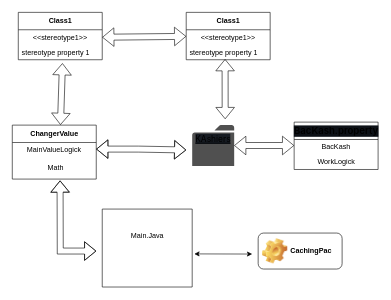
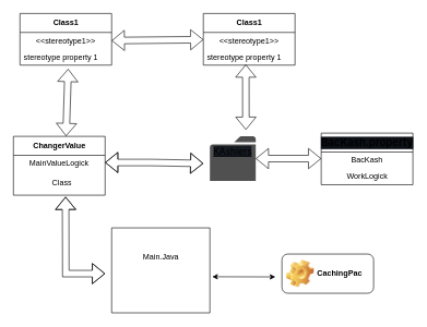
  <mxCell id="0" />
  <mxCell id="1" parent="0" />
  <mxCell id="2" value="Class1" style="swimlane;fontStyle=1;align=center;verticalAlign=middle;childLayout=stackLayout;horizontal=1;startSize=29;horizontalStack=0;resizeParent=1;resizeParentMax=0;resizeLast=0;collapsible=0;marginBottom=0;html=1;" vertex="1" parent="1"><mxGeometry x="30" y="20" width="140" height="79" as="geometry" /></mxCell>
  <mxCell id="3" value="&amp;lt;&amp;lt;stereotype1&amp;gt;&amp;gt;" style="text;html=1;strokeColor=none;fillColor=none;align=center;verticalAlign=middle;spacingLeft=4;spacingRight=4;overflow=hidden;rotatable=0;points=[[0,0.5],[1,0.5]];portConstraint=eastwest;" vertex="1" parent="2"><mxGeometry y="29" width="140" height="25" as="geometry" /></mxCell>
  <mxCell id="4" value="stereotype property 1" style="text;html=1;strokeColor=none;fillColor=none;align=left;verticalAlign=middle;spacingLeft=4;spacingRight=4;overflow=hidden;rotatable=0;points=[[0,0.5],[1,0.5]];portConstraint=eastwest;" vertex="1" parent="2"><mxGeometry y="54" width="140" height="25" as="geometry" /></mxCell>
  <mxCell id="5" value="" style="shape=flexArrow;endArrow=classic;startArrow=classic;html=1;rounded=0;exitX=1;exitY=0.5;exitDx=0;exitDy=0;" edge="1" parent="1" source="3"><mxGeometry width="100" height="100" relative="1" as="geometry"><mxPoint x="160" y="108" as="sourcePoint" /><mxPoint x="310" y="60" as="targetPoint" /></mxGeometry></mxCell>
  <mxCell id="6" value="Class1" style="swimlane;fontStyle=1;align=center;verticalAlign=middle;childLayout=stackLayout;horizontal=1;startSize=29;horizontalStack=0;resizeParent=1;resizeParentMax=0;resizeLast=0;collapsible=0;marginBottom=0;html=1;" vertex="1" parent="1"><mxGeometry x="310" y="20" width="140" height="79" as="geometry" /></mxCell>
  <mxCell id="7" value="&amp;lt;&amp;lt;stereotype1&amp;gt;&amp;gt;" style="text;html=1;strokeColor=none;fillColor=none;align=center;verticalAlign=middle;spacingLeft=4;spacingRight=4;overflow=hidden;rotatable=0;points=[[0,0.5],[1,0.5]];portConstraint=eastwest;" vertex="1" parent="6"><mxGeometry y="29" width="140" height="25" as="geometry" /></mxCell>
  <mxCell id="8" value="stereotype property 1" style="text;html=1;strokeColor=none;fillColor=none;align=left;verticalAlign=middle;spacingLeft=4;spacingRight=4;overflow=hidden;rotatable=0;points=[[0,0.5],[1,0.5]];portConstraint=eastwest;" vertex="1" parent="6"><mxGeometry y="54" width="140" height="25" as="geometry" /></mxCell>
  <mxCell id="9" value="ChangerValue" style="swimlane;fontStyle=1;align=center;verticalAlign=middle;childLayout=stackLayout;horizontal=1;startSize=29;horizontalStack=0;resizeParent=1;resizeParentMax=0;resizeLast=0;collapsible=0;marginBottom=0;html=1;" vertex="1" parent="1"><mxGeometry x="20" y="208" width="140" height="90" as="geometry" /></mxCell>
  <mxCell id="10" value="MainValueLogick" style="text;html=1;strokeColor=none;fillColor=none;align=center;verticalAlign=middle;spacingLeft=4;spacingRight=4;overflow=hidden;rotatable=0;points=[[0,0.5],[1,0.5]];portConstraint=eastwest;" vertex="1" parent="9"><mxGeometry y="29" width="140" height="25" as="geometry" /></mxCell>
- <mxCell id="11" value="&lt;span style=&quot;white-space: pre;&quot;&gt;&#09;&lt;/span&gt;&lt;span style=&quot;white-space: pre;&quot;&gt;&#09;&lt;/span&gt;Math" style="text;html=1;strokeColor=none;fillColor=none;align=left;verticalAlign=middle;spacingLeft=4;spacingRight=4;overflow=hidden;rotatable=0;points=[[0,0.5],[1,0.5]];portConstraint=eastwest;" vertex="1" parent="9"><mxGeometry y="54" width="140" height="36" as="geometry" /></mxCell>
+ <mxCell id="11" value="&lt;span style=&quot;white-space: pre;&quot;&gt;&#09;&lt;/span&gt;&lt;span style=&quot;white-space: pre;&quot;&gt;&#09;&lt;/span&gt;Class" style="text;html=1;strokeColor=none;fillColor=none;align=left;verticalAlign=middle;spacingLeft=4;spacingRight=4;overflow=hidden;rotatable=0;points=[[0,0.5],[1,0.5]];portConstraint=eastwest;" vertex="1" parent="9"><mxGeometry y="54" width="140" height="36" as="geometry" /></mxCell>
  <mxCell id="12" value="" style="shape=flexArrow;endArrow=classic;startArrow=classic;html=1;rounded=0;entryX=0;entryY=0.5;entryDx=0;entryDy=0;" edge="1" parent="1"><mxGeometry width="100" height="100" relative="1" as="geometry"><mxPoint x="160" y="248" as="sourcePoint" /><mxPoint x="310" y="249.5" as="targetPoint" /><Array as="points"><mxPoint x="230" y="248" /></Array></mxGeometry></mxCell>
  <mxCell id="13" value="" style="shape=flexArrow;endArrow=classic;startArrow=classic;html=1;rounded=0;entryX=0.526;entryY=1.232;entryDx=0;entryDy=0;entryPerimeter=0;exitX=0.574;exitY=-0.004;exitDx=0;exitDy=0;exitPerimeter=0;" edge="1" parent="1" source="9" target="4"><mxGeometry width="100" height="100" relative="1" as="geometry"><mxPoint x="40" y="198" as="sourcePoint" /><mxPoint x="140" y="98" as="targetPoint" /><Array as="points" /></mxGeometry></mxCell>
  <mxCell id="14" value="" style="shape=flexArrow;endArrow=classic;startArrow=classic;html=1;rounded=0;entryX=0.463;entryY=0.96;entryDx=0;entryDy=0;entryPerimeter=0;" edge="1" parent="1" target="8"><mxGeometry width="100" height="100" relative="1" as="geometry"><mxPoint x="375" y="198" as="sourcePoint" /><mxPoint x="430" y="98" as="targetPoint" /></mxGeometry></mxCell>
  <mxCell id="15" value="" style="swimlane;startSize=0;" vertex="1" parent="1"><mxGeometry x="170" y="348" width="150" height="130" as="geometry" /></mxCell>
  <mxCell id="16" value="Main.Java" style="text;html=1;align=center;verticalAlign=middle;resizable=0;points=[];autosize=1;strokeColor=none;fillColor=none;perimeterSpacing=3;strokeWidth=6;" vertex="1" parent="15"><mxGeometry x="35" y="30" width="80" height="30" as="geometry" /></mxCell>
  <mxCell id="17" value="" style="shape=flexArrow;endArrow=classic;startArrow=classic;html=1;rounded=0;exitX=0.569;exitY=1.067;exitDx=0;exitDy=0;exitPerimeter=0;" edge="1" parent="1" source="11"><mxGeometry width="100" height="100" relative="1" as="geometry"><mxPoint x="40" y="418" as="sourcePoint" /><mxPoint x="160" y="418" as="targetPoint" /><Array as="points"><mxPoint x="100" y="418" /></Array></mxGeometry></mxCell>
  <mxCell id="18" value="" style="sketch=0;pointerEvents=1;shadow=0;dashed=0;html=1;strokeColor=none;fillColor=#505050;labelPosition=center;verticalLabelPosition=bottom;verticalAlign=top;outlineConnect=0;align=center;shape=mxgraph.office.concepts.folder;strokeWidth=6;" vertex="1" parent="1"><mxGeometry x="320" y="208" width="70" height="68" as="geometry" /></mxCell>
  <mxCell id="19" value="&lt;a style=&quot;box-sizing: border-box; background-color: rgb(22, 27, 34); font-family: -apple-system, BlinkMacSystemFont, &amp;quot;Segoe UI&amp;quot;, Helvetica, Arial, sans-serif, &amp;quot;Apple Color Emoji&amp;quot;, &amp;quot;Segoe UI Emoji&amp;quot;; font-size: 14px; text-align: start; color: var(--color-accent-fg)  !important;&quot; href=&quot;https://github.com/Choffel/SystemOreder/tree/main/SystemOrderOne/src/KAshiers&quot; data-turbo-frame=&quot;repo-content-turbo-frame&quot; data-pjax=&quot;#repo-content-pjax-container&quot; title=&quot;KAshiers&quot; class=&quot;js-navigation-open Link--primary&quot;&gt;KAshiers&lt;/a&gt;" style="text;html=1;strokeColor=none;fillColor=none;align=center;verticalAlign=middle;whiteSpace=wrap;rounded=0;strokeWidth=6;" vertex="1" parent="1"><mxGeometry x="325" y="217" width="60" height="30" as="geometry" /></mxCell>
  <mxCell id="20" value="" style="shape=flexArrow;endArrow=classic;startArrow=classic;html=1;rounded=0;" edge="1" parent="1" source="18"><mxGeometry width="100" height="100" relative="1" as="geometry"><mxPoint x="390" y="288" as="sourcePoint" /><mxPoint x="490" y="242" as="targetPoint" /></mxGeometry></mxCell>
  <mxCell id="21" value="&lt;h2 style=&quot;box-sizing: border-box; margin-bottom: 0px; font-size: 16px; color: var(--color-fg-muted); font-family: -apple-system, BlinkMacSystemFont, &amp;quot;Segoe UI&amp;quot;, Helvetica, Arial, sans-serif, &amp;quot;Apple Color Emoji&amp;quot;, &amp;quot;Segoe UI Emoji&amp;quot;; text-align: start; background-color: rgb(13, 17, 23); margin-top: 0px !important; font-weight: 400 !important; flex: 1 1 auto !important; align-self: center !important; order: inherit !important; width: auto !important; min-width: 0px !important; margin-right: 8px !important; margin-left: 8px !important;&quot; class=&quot;breadcrumb flex-auto flex-self-center min-width-0 text-normal mx-2 width-full width-md-auto flex-order-1 flex-md-order-none mt-3 mt-md-0&quot; id=&quot;blob-path&quot;&gt;&lt;span style=&quot;box-sizing: border-box; font-weight: 600; color: var(--color-fg-default);&quot; class=&quot;final-path&quot;&gt;BacKash.property&lt;/span&gt;&lt;/h2&gt;" style="swimlane;fontStyle=1;align=center;verticalAlign=middle;childLayout=stackLayout;horizontal=1;startSize=29;horizontalStack=0;resizeParent=1;resizeParentMax=0;resizeLast=0;collapsible=0;marginBottom=0;html=1;strokeWidth=1;" vertex="1" parent="1"><mxGeometry x="490" y="203" width="140" height="79" as="geometry" /></mxCell>
  <mxCell id="22" value="BacKash" style="text;html=1;strokeColor=none;fillColor=none;align=center;verticalAlign=middle;spacingLeft=4;spacingRight=4;overflow=hidden;rotatable=0;points=[[0,0.5],[1,0.5]];portConstraint=eastwest;strokeWidth=6;" vertex="1" parent="21"><mxGeometry y="29" width="140" height="25" as="geometry" /></mxCell>
  <mxCell id="23" value="&amp;nbsp; &amp;nbsp; &amp;nbsp; &amp;nbsp; &amp;nbsp;&amp;nbsp;WorkLogick" style="text;html=1;strokeColor=none;fillColor=none;align=left;verticalAlign=middle;spacingLeft=4;spacingRight=4;overflow=hidden;rotatable=0;points=[[0,0.5],[1,0.5]];portConstraint=eastwest;strokeWidth=6;" vertex="1" parent="21"><mxGeometry y="54" width="140" height="25" as="geometry" /></mxCell>
  <mxCell id="24" value="" style="endArrow=classic;startArrow=classic;html=1;rounded=0;exitX=1.024;exitY=0.575;exitDx=0;exitDy=0;exitPerimeter=0;" edge="1" parent="1" source="15"><mxGeometry width="50" height="50" relative="1" as="geometry"><mxPoint x="320" y="438" as="sourcePoint" /><mxPoint x="420" y="423" as="targetPoint" /></mxGeometry></mxCell>
  <mxCell id="25" value="CachingPac" style="label;whiteSpace=wrap;html=1;image=img/clipart/Gear_128x128.png;strokeWidth=1;" vertex="1" parent="1"><mxGeometry x="430" y="388" width="140" height="60" as="geometry" /></mxCell>
